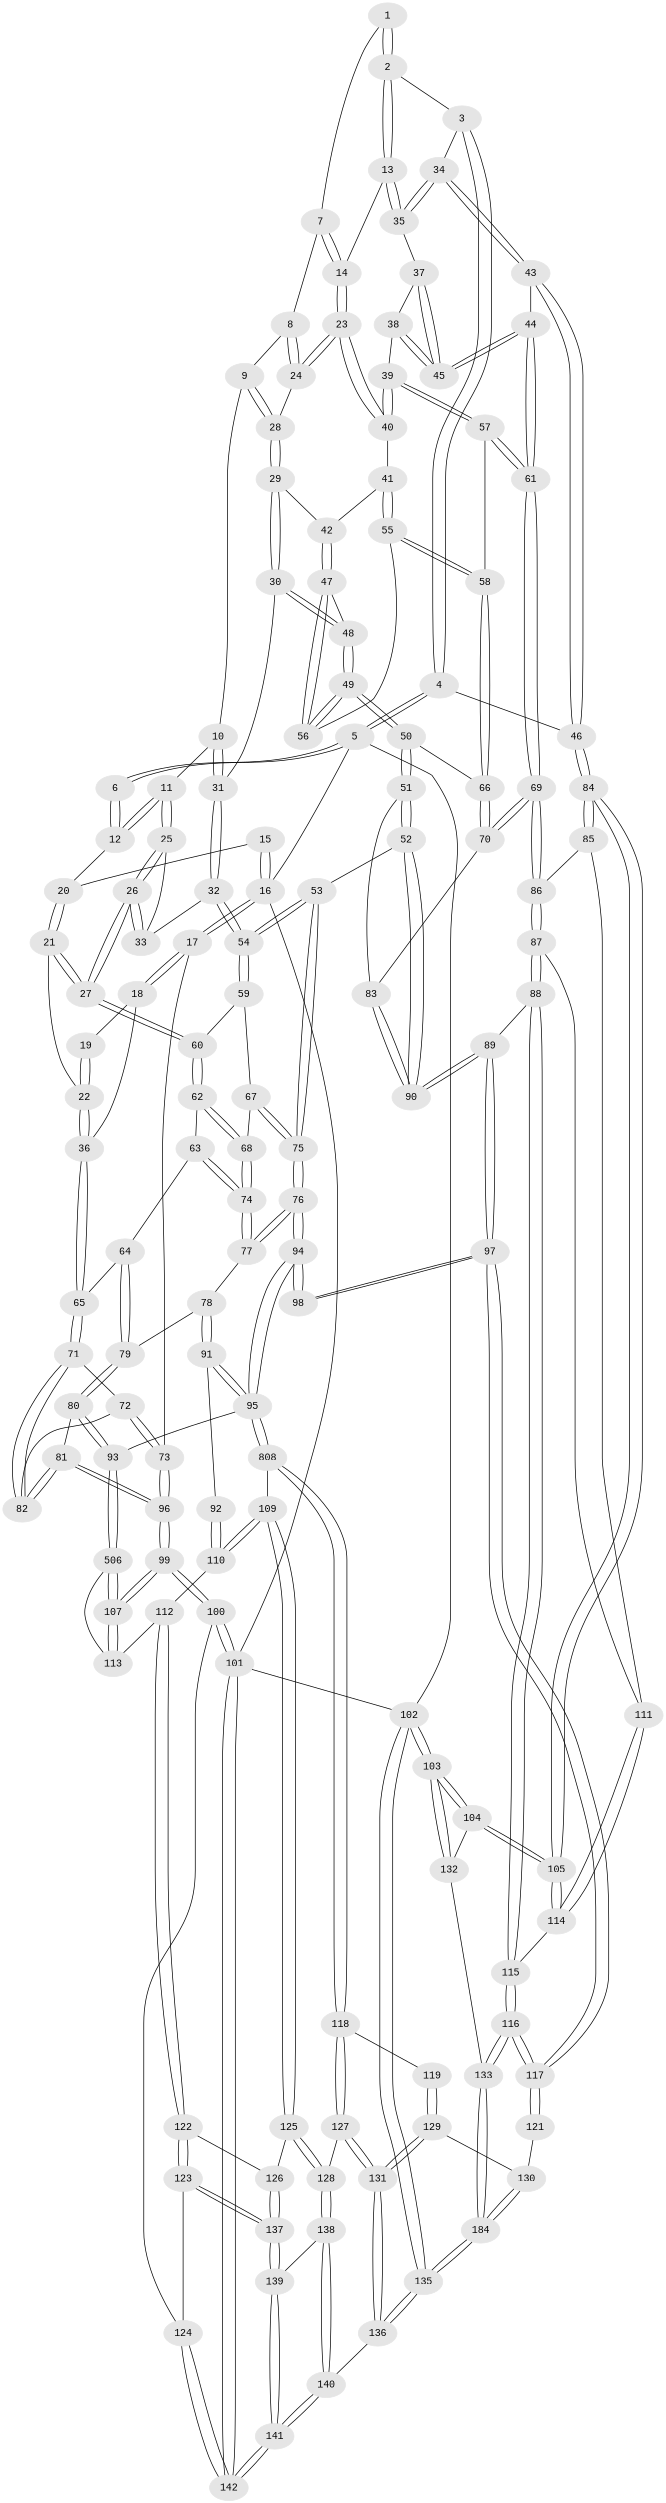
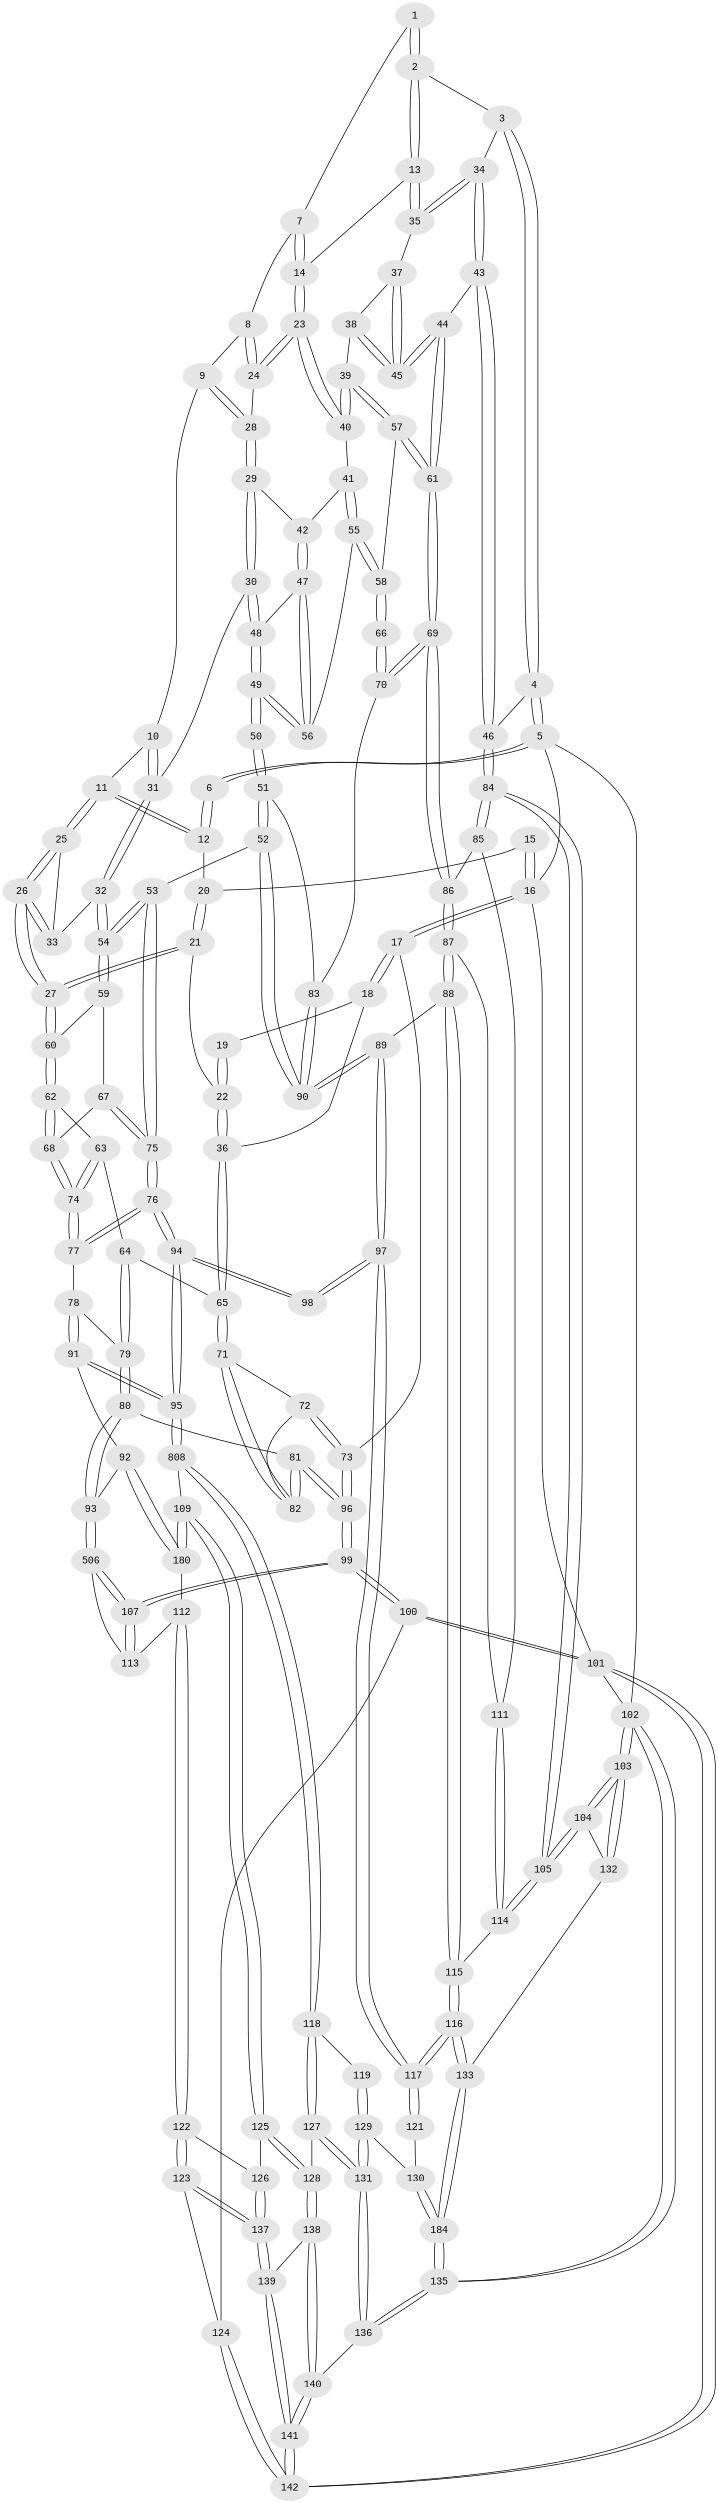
  graph {
    fontname="Liberation Mono"
    node [color=gray90 fontname="Liberation Mono" style=filled]
    edge [fontname="Liberation Mono"]
    1
    2
    7
    3
    13
    8
    14
    4
    34
    35
    5
    46
    43
    6
    16
    102
    84
    12
    17
    101
    103
    135
    20
    9
    24
    23
    10
    28
    11
    31
    29
    25
    32
    26
    33
    21
    37
    40
    15
    18
    73
    142
    19
    36
    96
    22
    65
    27
    60
    41
    62
    30
    42
    48
    47
    49
    54
    59
    44
    38
    45
    71
    39
    57
    61
    58
    55
    56
    69
    85
    105
    50
    51
    66
    52
    83
    70
    53
    90
    75
    76
    67
    68
    63
    86
    64
    74
    79
    77
    80
    72
    82
    87
    99
    78
    94
    95
    98
    91
    92
    81
    93
    n103 [label=506]
    111
    114
    88
    89
    115
    97
    116
    117
-   110
+   110 [label=180]
    n113 [label=808]
    112
    107
    113
    109
    118
    100
    121
    124
    104
    132
    136
    133
    125
    119
    127
    126
    128
    122
    123
    n133 [label=184]
    130
    129
    131
    137
    139
    138
    140
    141
    1 -- 2
    1 -- 2
    1 -- 7
    2 -- 3
    2 -- 13
    2 -- 13
    7 -- 8
    7 -- 14
    7 -- 14
    3 -- 4
    3 -- 4
    3 -- 34
    13 -- 14
    13 -- 35
    13 -- 35
    8 -- 9
    8 -- 24
    8 -- 24
    14 -- 23
    14 -- 23
    4 -- 5
    4 -- 5
    4 -- 46
    34 -- 35
    34 -- 35
    34 -- 43
    34 -- 43
    35 -- 37
    5 -- 6
    5 -- 6
    5 -- 16
    5 -- 102
    46 -- 84
    46 -- 84
    43 -- 46
    43 -- 46
    43 -- 44
    6 -- 12
    6 -- 12
    16 -- 17
    16 -- 17
    16 -- 101
    102 -- 103
    102 -- 103
    102 -- 135
    102 -- 135
    84 -- 85
    84 -- 85
    84 -- 105
    84 -- 105
    12 -- 20
    17 -- 18
    17 -- 18
    17 -- 73
    101 -- 102
    101 -- 142
    101 -- 142
    103 -- 104
    103 -- 104
    103 -- 132
    103 -- 132
    135 -- 136
    135 -- 136
    20 -- 21
    20 -- 21
    9 -- 10
    9 -- 28
    9 -- 28
    24 -- 28
    23 -- 24
    23 -- 24
    23 -- 40
    23 -- 40
    10 -- 11
    10 -- 31
    10 -- 31
    28 -- 29
    28 -- 29
    11 -- 12
    11 -- 12
    11 -- 25
    11 -- 25
    31 -- 32
    31 -- 32
    29 -- 30
    29 -- 30
    29 -- 42
    25 -- 26
    25 -- 26
    25 -- 33
    32 -- 33
    32 -- 54
    32 -- 54
    26 -- 33
    26 -- 33
    26 -- 27
    26 -- 27
    21 -- 22
    21 -- 27
    21 -- 27
    37 -- 38
    37 -- 45
    37 -- 45
    40 -- 41
    15 -- 16
    15 -- 16
    15 -- 20
    18 -- 19
    18 -- 36
    73 -- 96
    73 -- 96
    19 -- 22
    19 -- 22
    36 -- 65
    36 -- 65
    96 -- 99
    96 -- 99
    22 -- 36
    22 -- 36
    65 -- 71
    65 -- 71
    27 -- 60
    27 -- 60
    60 -- 62
    60 -- 62
    41 -- 42
    41 -- 55
    41 -- 55
    62 -- 68
    62 -- 68
    62 -- 63
    30 -- 31
    30 -- 48
    30 -- 48
    42 -- 47
    42 -- 47
    48 -- 49
    48 -- 49
    47 -- 48
    47 -- 56
    47 -- 56
    49 -- 56
    49 -- 56
    49 -- 50
    49 -- 50
    54 -- 59
    54 -- 59
    59 -- 60
    59 -- 67
    44 -- 45
    44 -- 45
    44 -- 61
    44 -- 61
    38 -- 45
    38 -- 45
    38 -- 39
    71 -- 72
    71 -- 82
    71 -- 82
    39 -- 40
    39 -- 40
    39 -- 57
    39 -- 57
    57 -- 61
    57 -- 61
    57 -- 58
    61 -- 69
    61 -- 69
    58 -- 66
    58 -- 66
    55 -- 58
    55 -- 58
    55 -- 56
    69 -- 70
    69 -- 70
    69 -- 86
    69 -- 86
    85 -- 86
    85 -- 111
    105 -- 114
    105 -- 114
    50 -- 51
    50 -- 51
-   50 -- 66
    51 -- 52
    51 -- 52
    51 -- 83
    66 -- 70
    66 -- 70
    52 -- 53
    52 -- 90
    52 -- 90
    83 -- 90
    83 -- 90
    70 -- 83
    53 -- 54
    53 -- 54
    53 -- 75
    53 -- 75
    75 -- 76
    75 -- 76
    76 -- 77
    76 -- 77
    76 -- 94
    76 -- 94
    67 -- 75
    67 -- 75
    67 -- 68
    68 -- 74
    68 -- 74
    63 -- 64
    63 -- 74
    63 -- 74
    86 -- 87
    86 -- 87
    64 -- 65
    64 -- 79
    64 -- 79
    74 -- 77
    74 -- 77
    79 -- 80
    79 -- 80
    77 -- 78
    80 -- 81
    80 -- 93
    80 -- 93
    72 -- 73
    72 -- 73
    72 -- 82
    87 -- 111
    87 -- 88
    87 -- 88
    99 -- 107
    99 -- 107
    99 -- 100
    99 -- 100
    78 -- 79
    78 -- 91
    78 -- 91
    94 -- 95
    94 -- 95
    94 -- 98
    94 -- 98
    95 -- n113
    95 -- n113
    91 -- 95
    91 -- 95
    91 -- 92
-   95 -- 93
+   92 -- 93
    92 -- 110
    92 -- 110
    81 -- 96
    81 -- 96
    81 -- 82
    81 -- 82
    93 -- n103
    93 -- n103
    n103 -- 107
    n103 -- 107
    n103 -- 113
    111 -- 114
    111 -- 114
    114 -- 115
    88 -- 89
    88 -- 115
    88 -- 115
    89 -- 90
    89 -- 90
    89 -- 97
    89 -- 97
    115 -- 116
    115 -- 116
    97 -- 98
    97 -- 98
    97 -- 117
    97 -- 117
    116 -- 117
    116 -- 117
    116 -- 133
    116 -- 133
    117 -- 121
    117 -- 121
    110 -- 112
    n113 -- 109
    n113 -- 118
    n113 -- 118
    112 -- 113
    112 -- 122
    112 -- 122
    107 -- 113
    107 -- 113
    109 -- 110
    109 -- 110
    109 -- 125
    109 -- 125
    118 -- 119
    118 -- 127
    118 -- 127
    100 -- 101
    100 -- 101
    100 -- 124
    121 -- 130
    124 -- 142
    124 -- 142
    104 -- 105
    104 -- 105
    104 -- 132
    132 -- 133
    136 -- 140
    133 -- n133
    133 -- n133
    125 -- 126
    125 -- 128
    125 -- 128
    119 -- 129
    119 -- 129
    127 -- 128
    127 -- 131
    127 -- 131
    126 -- 137
    126 -- 137
    128 -- 138
    128 -- 138
    122 -- 126
    122 -- 123
    122 -- 123
    123 -- 124
    123 -- 137
    123 -- 137
    n133 -- 135
    n133 -- 135
    130 -- n133
    130 -- n133
    129 -- 130
    129 -- 131
    129 -- 131
    131 -- 136
    131 -- 136
    137 -- 139
    137 -- 139
    139 -- 141
    139 -- 141
    138 -- 139
    138 -- 140
    138 -- 140
    140 -- 141
    140 -- 141
    141 -- 142
    141 -- 142
  }
